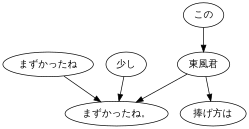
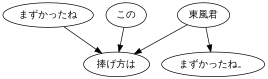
  digraph {
    n1 [label="まずかったね"]
    n2 [label="まずかったね。"]
    n3 [label="東風君"]
    n4 [label="捧げ方は"]
    n5 [label="この"]
-   n6 [label="少し"]
-   n1 -> n2
+   n1 -> n4
    n3 -> n2
    n3 -> n4
-   n5 -> n3
-   n6 -> n2
+   n5 -> n4
  }
